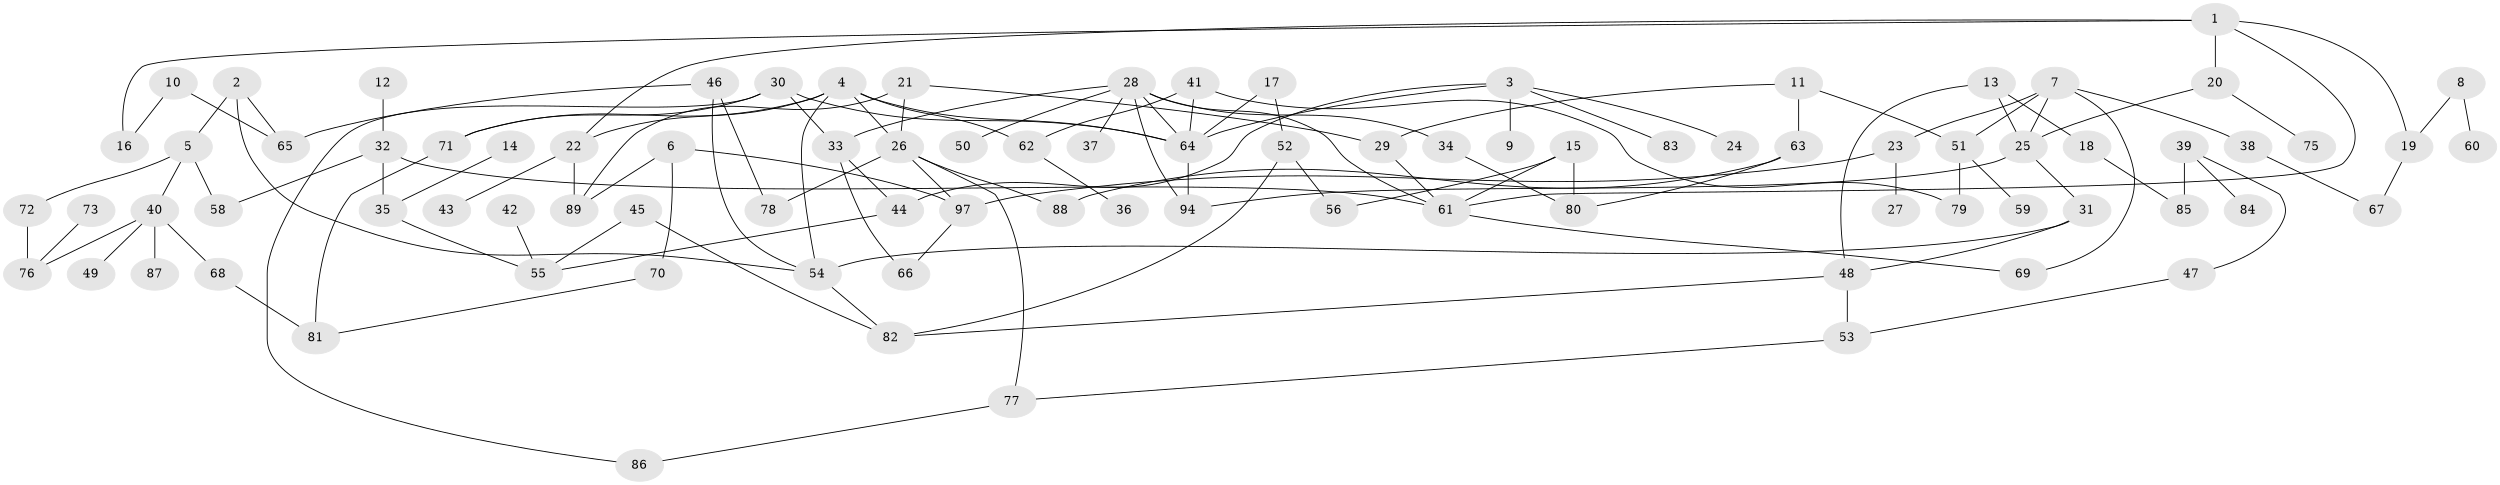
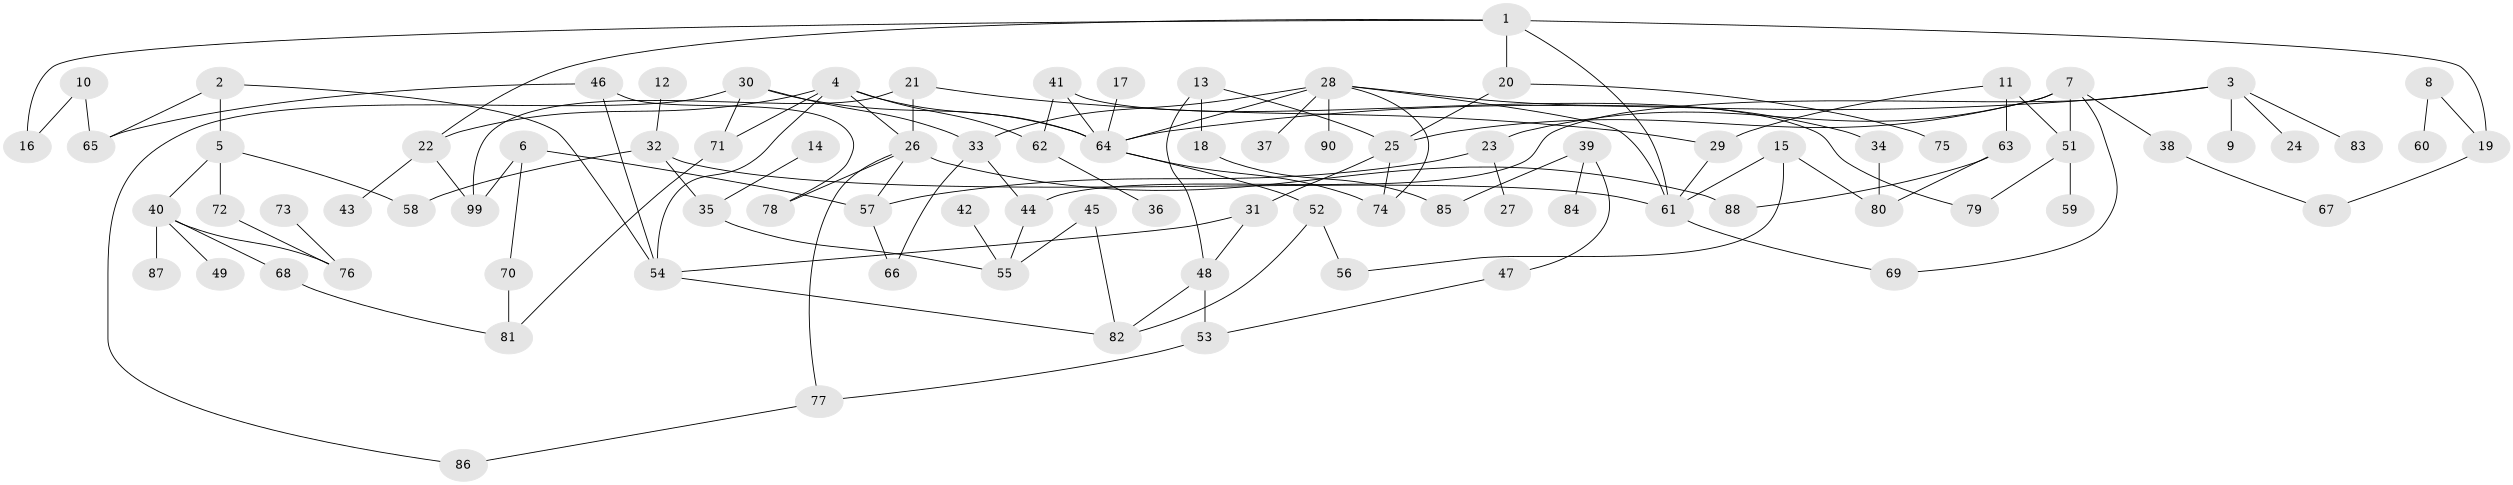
  graph {
    node [color=gray90 style=filled]
    edge [weight=1.0]
    1
    16
    19
    20
    22
    61
    67
    25
    75
-   89
+   89 [label=99]
    43
    69
    2
    5
    54
    65
    40
    58
    72
    82
    3
    9
    24
    44
    64
    83
    55
-   74 [label=94]
+   74
    4
    26
    62
    71
-   57 [label=97]
+   57
    88
    77
    78
    36
    81
    49
    68
    76
    87
    6
    70
    66
    7
    23
    38
    51
    27
    31
    79
    59
    8
    60
    39
    85
    47
    84
    10
    11
    29
    63
    80
    12
    32
    35
    13
    18
    48
    53
    14
    15
    56
    17
    52
    21
    86
    28
    33
    34
    37
-   50
+   50 [label=90]
    30
    41
    42
    45
    46
    73
    1 -- 16
    1 -- 19
    1 -- 20
    1 -- 22
    1 -- 61
    19 -- 67
    20 -- 25
    20 -- 75
    22 -- 89
    22 -- 43
    61 -- 69
    25 -- 74
    25 -- 31
    2 -- 5
    2 -- 54
    2 -- 65
    5 -- 40
    5 -- 58
    5 -- 72
    54 -- 82
    40 -- 49
    40 -- 68
    40 -- 76
    40 -- 87
    72 -- 76
    3 -- 9
    3 -- 24
    3 -- 44
    3 -- 64
    3 -- 83
    44 -- 55
    64 -- 74
    4 -- 22
    4 -- 54
    4 -- 64
    4 -- 26
    4 -- 62
    4 -- 71
    26 -- 57
    26 -- 88
    26 -- 77
    26 -- 78
    62 -- 36
    71 -- 81
    57 -- 66
    77 -- 86
    68 -- 81
    6 -- 89
    6 -- 57
    6 -- 70
    70 -- 81
    7 -- 25
    7 -- 69
    7 -- 23
    7 -- 38
    7 -- 51
    23 -- 57
    23 -- 27
    38 -- 67
    51 -- 79
    51 -- 59
    31 -- 54
    31 -- 48
    8 -- 19
    8 -- 60
    39 -- 85
    39 -- 47
    39 -- 84
    47 -- 53
    10 -- 16
    10 -- 65
    11 -- 51
    11 -- 29
    11 -- 63
    29 -- 61
    63 -- 88
    63 -- 80
    12 -- 32
    32 -- 61
    32 -- 58
    32 -- 35
    35 -- 55
    13 -- 25
    13 -- 18
    13 -- 48
    18 -- 85
    48 -- 82
    48 -- 53
    53 -- 77
    14 -- 35
    15 -- 61
    15 -- 80
    15 -- 56
    17 -- 64
-   17 -- 52
+   64 -- 52
    52 -- 82
    52 -- 56
    21 -- 89
    21 -- 26
    21 -- 29
    28 -- 61
    28 -- 64
    28 -- 74
    28 -- 33
    28 -- 34
    28 -- 37
    28 -- 50
    33 -- 44 [weight=2.0]
    33 -- 66
    34 -- 80
    30 -- 64
    30 -- 71
    30 -- 86
    30 -- 33
    41 -- 64
    41 -- 62
    41 -- 79
    42 -- 55
    45 -- 82
    45 -- 55
    46 -- 54
    46 -- 65
    46 -- 78
    73 -- 76
  }
